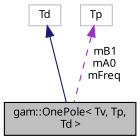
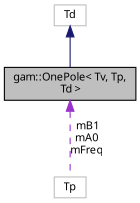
  digraph {
    node [color=grey75 fontname="FreeSans.ttf" fontsize=10 shape=record]
    edge [dir=back fontname="FreeSans.ttf" fontsize=10 labelfontname="FreeSans.ttf" labelfontsize=10]
    n1 [color=black fillcolor=grey75 fontcolor=black height=0.2 label="gam::OnePole\< Tv, Tp,\l Td \>" style=filled width=0.4]
    n2 [height=0.2 label=Td width=0.4]
    n3 [height=0.2 label=Tp width=0.4]
    n2 -> n1 [color=midnightblue style=solid]
-   n3 -> n1 [color=darkorchid3 label=" mB1\nmA0\nmFreq" style=dashed]
+   n1 -> n3 [color=darkorchid3 label=" mB1\nmA0\nmFreq" style=dashed]
  }
